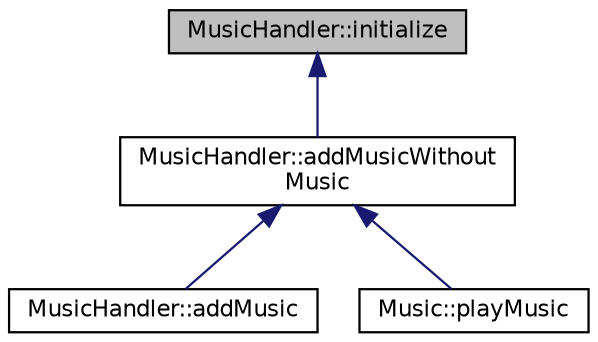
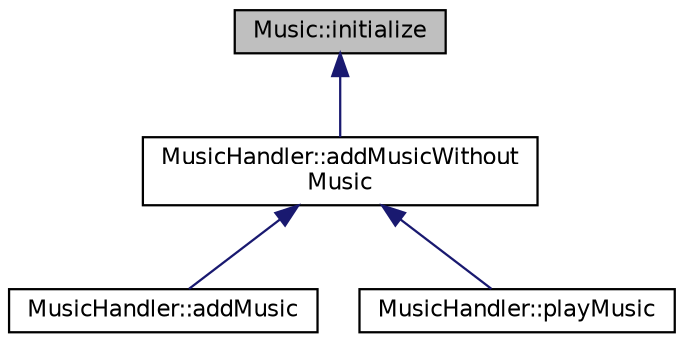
  digraph {
    rankdir=TB
    node [color=black fillcolor=white fontname=Helvetica fontsize=10 shape=record style=filled]
    edge [color=midnightblue dir=back fontname=Helvetica fontsize=10 labelfontname=Helvetica labelfontsize=10 style=solid]
-   n1 [fillcolor=grey75 fontcolor=black height=0.2 label="MusicHandler::initialize" width=0.4]
+   n1 [fillcolor=grey75 fontcolor=black height=0.2 label="Music::initialize" width=0.4]
    n2 [height=0.2 label="MusicHandler::addMusicWithout\lMusic" width=0.4]
    n3 [height=0.2 label="MusicHandler::addMusic" width=0.4]
-   n4 [height=0.2 label="Music::playMusic" width=0.4]
+   n4 [height=0.2 label="MusicHandler::playMusic" width=0.4]
    n1 -> n2
    n2 -> n3
    n2 -> n4
  }
